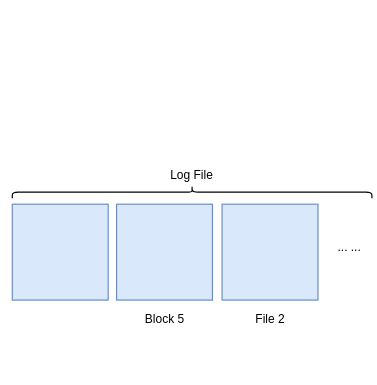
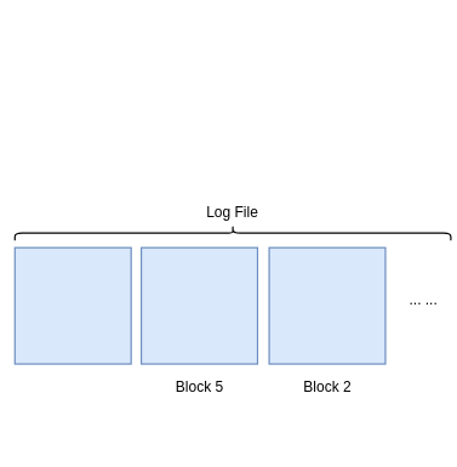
  <mxCell id="0" />
  <mxCell id="1" parent="0" />
  <mxCell id="2" value="" style="rounded=0;whiteSpace=wrap;html=1;strokeWidth=2;fillColor=#dae8fc;strokeColor=#6c8ebf;" parent="1" vertex="1"><mxGeometry x="20" y="340" width="160" height="160" as="geometry" /></mxCell>
  <mxCell id="3" value="&lt;font style=&quot;font-size: 20px&quot;&gt;Log File&lt;br&gt;&lt;/font&gt;" style="text;html=1;align=center;verticalAlign=middle;resizable=0;points=[];autosize=1;" parent="1" vertex="1"><mxGeometry x="274" y="280" width="90" height="20" as="geometry" /></mxCell>
  <mxCell id="4" value="" style="shape=curlyBracket;whiteSpace=wrap;html=1;rounded=1;strokeWidth=2;rotation=90;" parent="1" vertex="1"><mxGeometry x="310" y="20" width="20" height="600" as="geometry" /></mxCell>
  <mxCell id="5" value="" style="rounded=0;whiteSpace=wrap;html=1;strokeWidth=2;fillColor=#dae8fc;strokeColor=#6c8ebf;" parent="1" vertex="1"><mxGeometry x="194" y="340" width="160" height="160" as="geometry" /></mxCell>
  <mxCell id="6" value="" style="rounded=0;whiteSpace=wrap;html=1;strokeWidth=2;fillColor=#dae8fc;strokeColor=#6c8ebf;" parent="1" vertex="1"><mxGeometry x="370" y="340" width="160" height="160" as="geometry" /></mxCell>
  <mxCell id="7" value="&lt;font style=&quot;font-size: 20px&quot;&gt;... ...&lt;br&gt;&lt;/font&gt;" style="text;html=1;align=center;verticalAlign=middle;resizable=0;points=[];autosize=1;" parent="1" vertex="1"><mxGeometry x="557" y="400" width="50" height="20" as="geometry" /></mxCell>
  <mxCell id="8" value="&lt;font style=&quot;font-size: 20px&quot;&gt;Block 5&lt;br&gt;&lt;/font&gt;" style="text;html=1;align=center;verticalAlign=middle;resizable=0;points=[];autosize=1;" parent="1" vertex="1"><mxGeometry x="234" y="520" width="80" height="20" as="geometry" /></mxCell>
- <mxCell id="9" value="&lt;font style=&quot;font-size: 20px&quot;&gt;File 2&lt;br&gt;&lt;/font&gt;" style="text;html=1;align=center;verticalAlign=middle;resizable=0;points=[];autosize=1;" parent="1" vertex="1"><mxGeometry x="410" y="520" width="80" height="20" as="geometry" /></mxCell>
+ <mxCell id="9" value="&lt;font style=&quot;font-size: 20px&quot;&gt;Block 2&lt;br&gt;&lt;/font&gt;" style="text;html=1;align=center;verticalAlign=middle;resizable=0;points=[];autosize=1;" parent="1" vertex="1"><mxGeometry x="410" y="520" width="80" height="20" as="geometry" /></mxCell>
